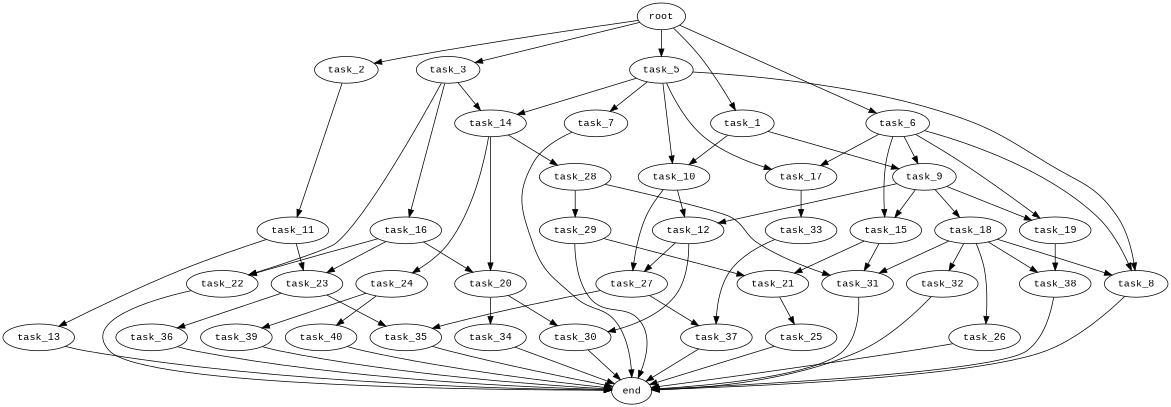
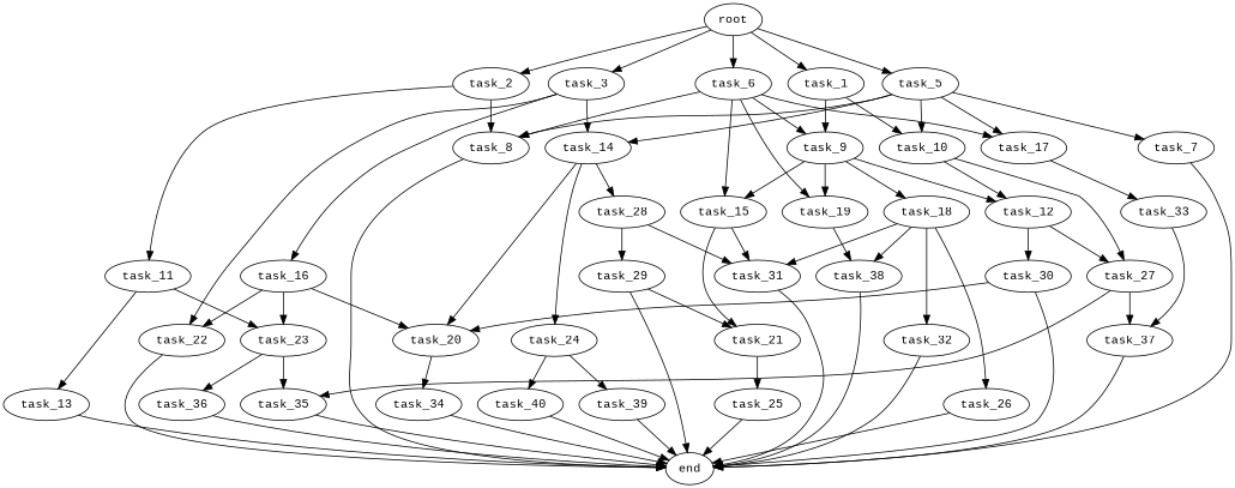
  digraph {
    fontname="Liberation Mono"
    node [fontname="Liberation Mono"]
    edge [fontname="Liberation Mono"]
    root
    task_1
    task_2
    task_3
    task_5
    task_6
    task_9
    task_10
    task_8
    task_11
    task_14
    task_16
    task_22
    task_7
    task_17
    task_15
    task_19
    task_12
    task_18
    task_27
    end
    task_13
    task_23
    task_20
    task_24
    task_28
    task_33
    task_21
    task_31
    task_38
    task_30
    task_26
    task_32
    task_35
    task_37
    task_36
    task_34
    task_39
    task_40
    task_29
    task_25
    root -> task_1
    root -> task_2
    root -> task_3
    root -> task_5
    root -> task_6
    task_1 -> task_9
    task_1 -> task_10
-   task_18 -> task_8
+   task_2 -> task_8
    task_2 -> task_11
    task_3 -> task_14
    task_3 -> task_16
    task_3 -> task_22
    task_5 -> task_10
    task_5 -> task_8
    task_5 -> task_14
    task_5 -> task_7
    task_5 -> task_17
    task_6 -> task_9
    task_6 -> task_8
    task_6 -> task_17
    task_6 -> task_15
    task_6 -> task_19
    task_9 -> task_15
    task_9 -> task_19
    task_9 -> task_12
    task_9 -> task_18
    task_10 -> task_12
    task_10 -> task_27
    task_8 -> end
    task_11 -> task_13
    task_11 -> task_23
    task_14 -> task_20
    task_14 -> task_24
    task_14 -> task_28
    task_16 -> task_22
    task_16 -> task_23
    task_16 -> task_20
    task_22 -> end
    task_7 -> end
    task_17 -> task_33
    task_15 -> task_21
    task_15 -> task_31
    task_19 -> task_38
    task_12 -> task_27
    task_12 -> task_30
    task_18 -> task_31
    task_18 -> task_38
    task_18 -> task_26
    task_18 -> task_32
    task_27 -> task_35
    task_27 -> task_37
    task_13 -> end
    task_23 -> task_35
    task_23 -> task_36
-   task_20 -> task_30
+   task_30 -> task_20
    task_20 -> task_34
    task_24 -> task_39
    task_24 -> task_40
    task_28 -> task_31
    task_28 -> task_29
    task_33 -> task_37
    task_21 -> task_25
    task_31 -> end
    task_38 -> end
    task_30 -> end
    task_26 -> end
    task_32 -> end
    task_35 -> end
    task_37 -> end
    task_36 -> end
    task_34 -> end
    task_39 -> end
    task_40 -> end
    task_29 -> end
    task_29 -> task_21
    task_25 -> end
  }
